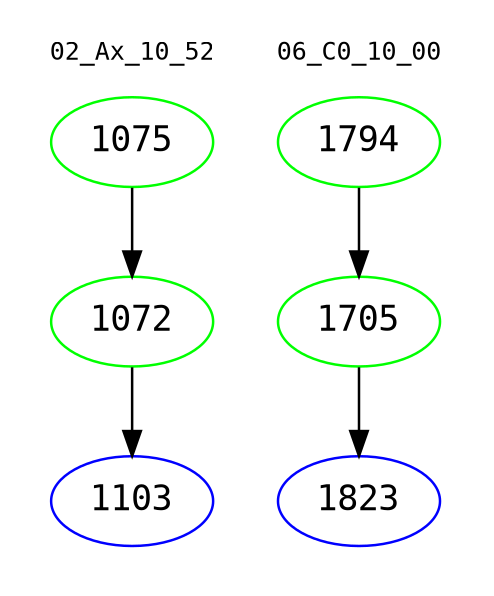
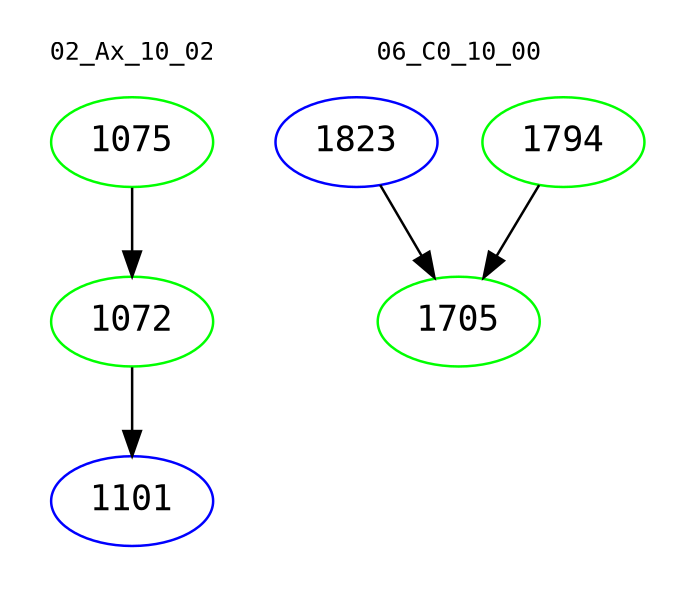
  digraph {
    fontname="DejaVu Sans Mono"
    node [color=green fontname="DejaVu Sans Mono"]
    edge [color=black fontname="DejaVu Sans Mono"]
    n1 [label=1075]
    n2 [label=1072]
-   n3 [color=blue label=1103]
+   n3 [color=blue label=1101]
    n4 [label=1794]
    n5 [label=1705]
    n6 [color=blue label=1823]
    subgraph cluster_1 {
      color=white
      fontsize=10
-     label="02_Ax_10_52"
+     label="02_Ax_10_02"
      n1
      n2
      n3
    }
    subgraph cluster_2 {
      color=white
      fontsize=10
      label="06_C0_10_00"
      n4
      n5
      n6
    }
    n1 -> n2
    n2 -> n3
    n4 -> n5
-   n5 -> n6
+   n6 -> n5
  }
